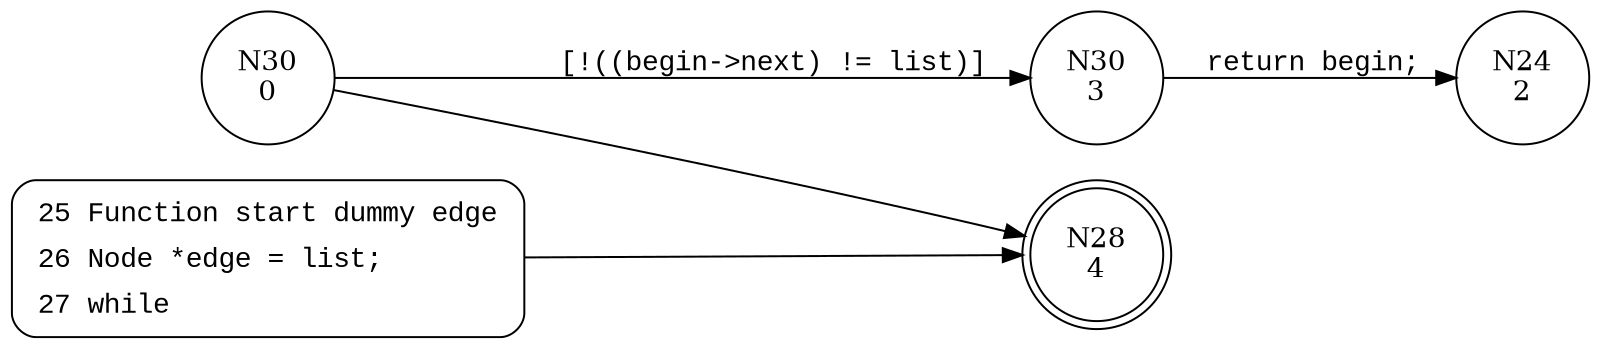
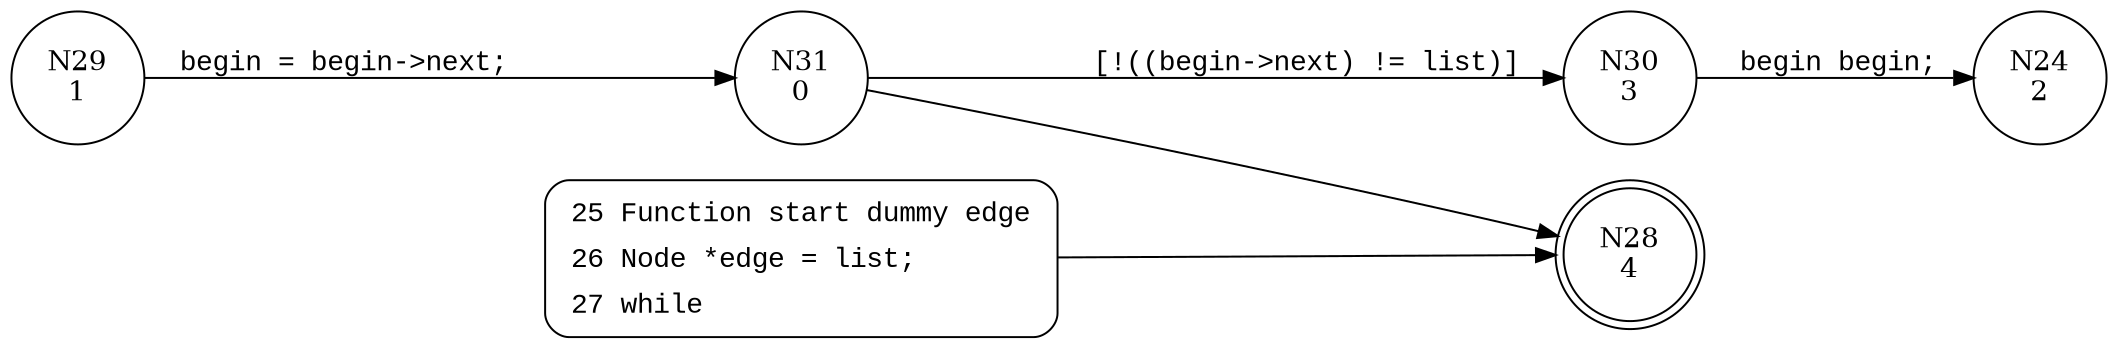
  digraph {
    rankdir=LR
    node [shape=circle]
    edge [fontname="Courier New"]
    n1 [label="N28\n4" shape=doublecircle]
-   n3 [label="N30\n0"]
+   n2 [label="N29\n1"]
+   n3 [label="N31\n0"]
    n4 [label="N30\n3"]
    n5 [label="N24\n2"]
    n6 [fillcolor=white fontname="Courier New" label=<<table border="0" cellborder="0" cellpadding="3" bgcolor="white"><tr><td align="right">25</td><td align="left">Function start dummy edge</td></tr><tr><td align="right">26</td><td align="left">Node *edge = list;</td></tr><tr><td align="right">27</td><td align="left">while</td></tr></table>> penwidth=1 shape=Mrecord style="filled,bold"]
+   n2 -> n3 [label="begin = begin->next;"]
    n3 -> n1
    n3 -> n4 [label="[!((begin->next) != list)]"]
-   n4 -> n5 [label="return begin;"]
+   n4 -> n5 [label="begin begin;"]
    n6 -> n1 [fontname=""]
  }
